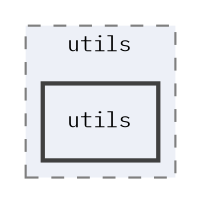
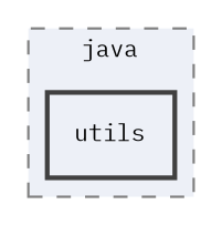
  digraph {
    compound=true
    fontname="IBM Plex Mono"
    n1 [color=grey25 fillcolor="#edf0f7" fontname="IBM Plex Mono" fontsize=10 label=utils shape=box style="filled,bold,"]
    subgraph cluster_1 {
      bgcolor="#edf0f7"
      fontsize=10
-     label=utils
+     label=java
      pencolor=grey50
      style="filled,dashed,"
      n1
    }
  }
